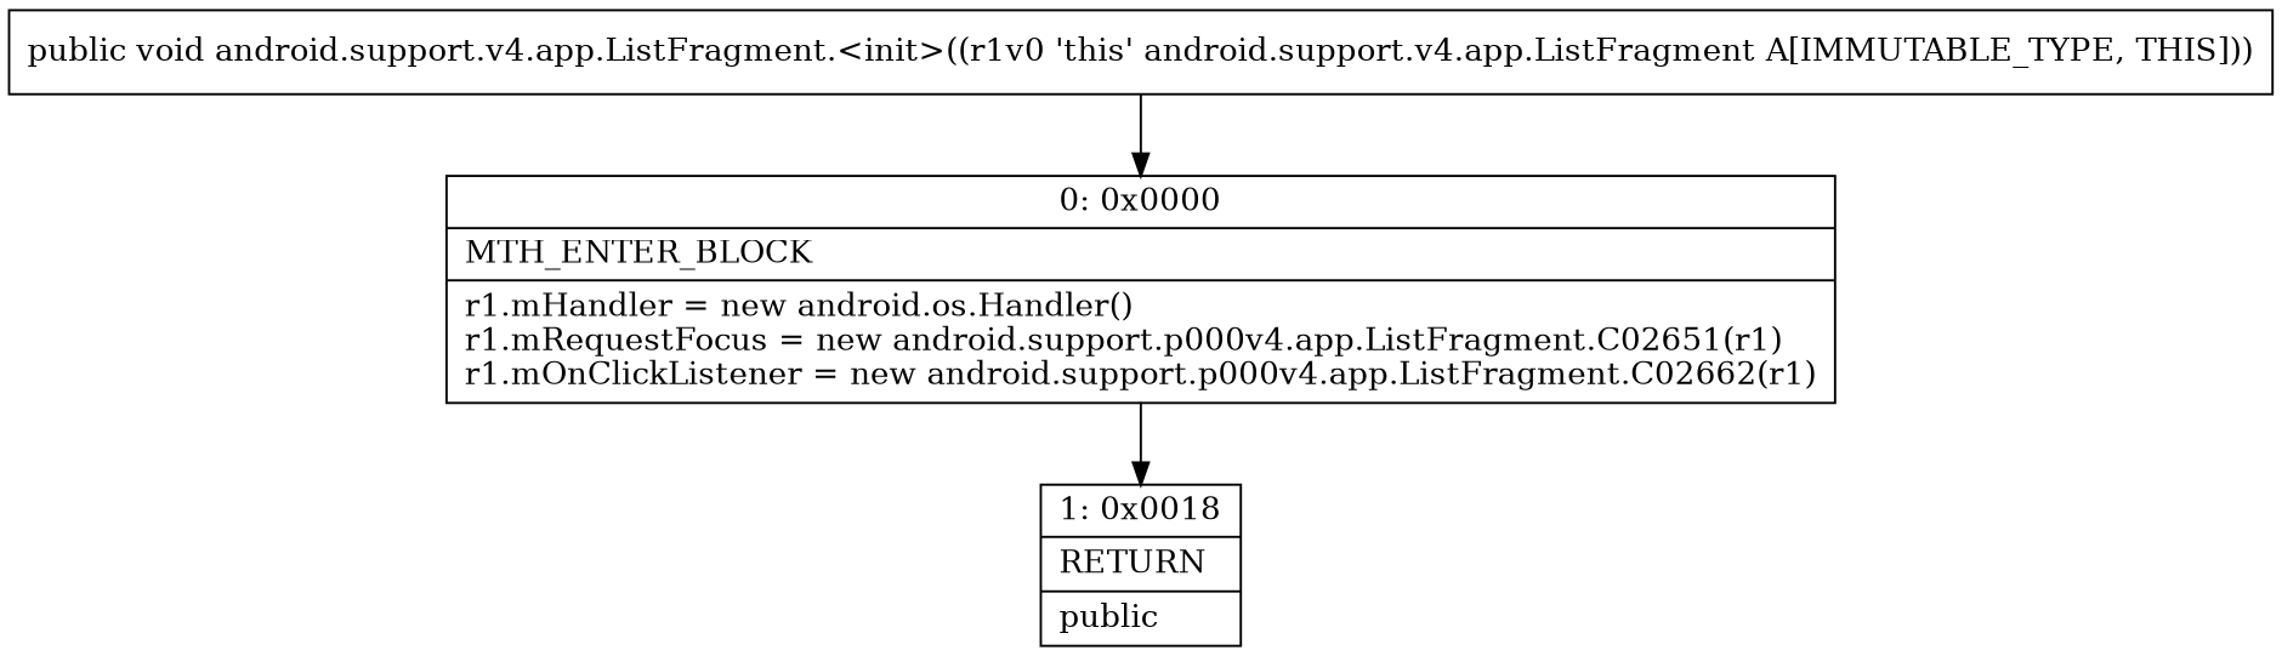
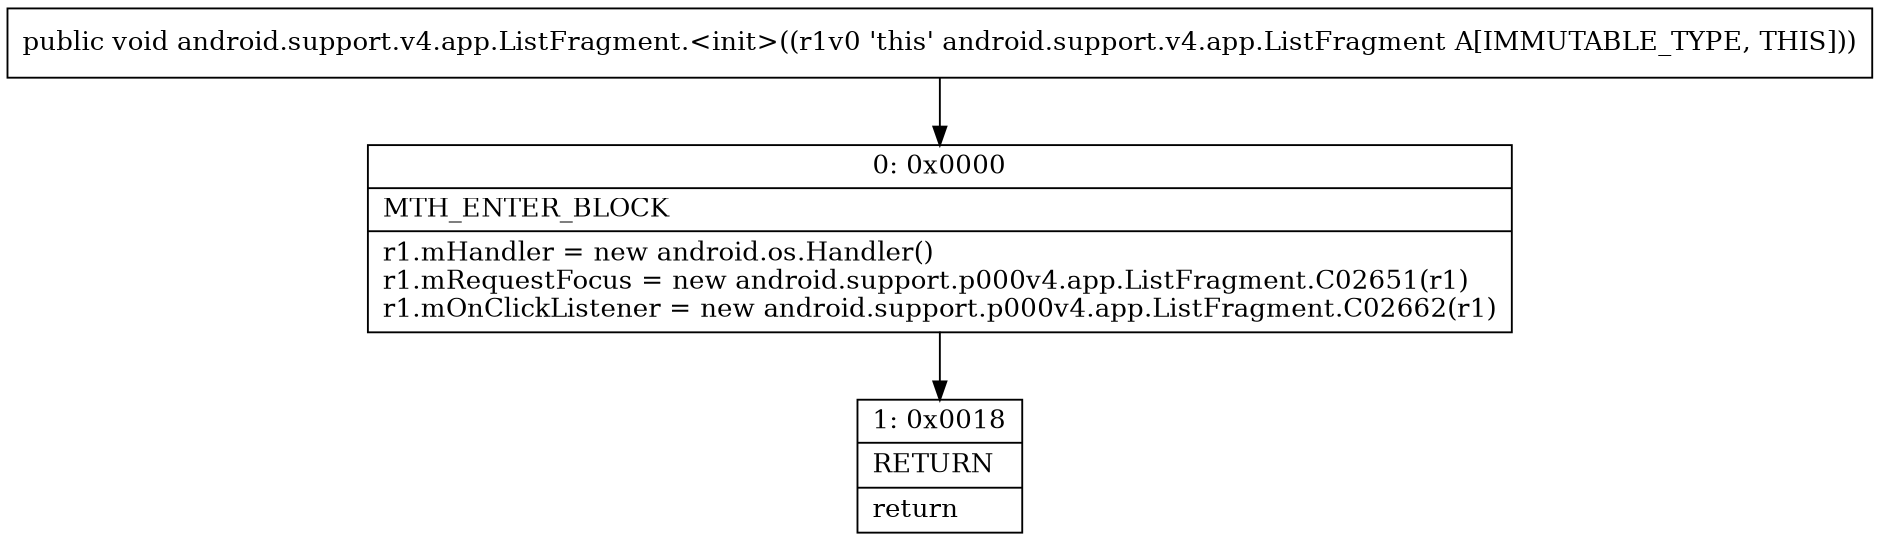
  digraph {
    node [shape=record]
    n1 [label="{0\:\ 0x0000|MTH_ENTER_BLOCK\l|r1.mHandler = new android.os.Handler()\lr1.mRequestFocus = new android.support.p000v4.app.ListFragment.C02651(r1)\lr1.mOnClickListener = new android.support.p000v4.app.ListFragment.C02662(r1)\l}"]
-   n2 [label="{1\:\ 0x0018|RETURN\l|public\l}"]
+   n2 [label="{1\:\ 0x0018|RETURN\l|return\l}"]
    n3 [label="{public void android.support.v4.app.ListFragment.\<init\>((r1v0 'this' android.support.v4.app.ListFragment A[IMMUTABLE_TYPE, THIS])) }"]
    n1 -> n2
    n3 -> n1
  }
